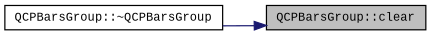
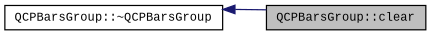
  digraph {
    rankdir=RL
    fontname="Liberation Mono"
    node [color=black fontname="Liberation Mono" fontsize=10 shape=record style=filled]
    n1 [fillcolor=grey75 fontcolor=black height=0.2 label="QCPBarsGroup::clear" width=0.4]
    n2 [fillcolor=white height=0.2 label="QCPBarsGroup::~QCPBarsGroup" width=0.4]
-   n1 -> n2 [color=midnightblue dir=back fontname="Liberation Mono" fontsize=10 labelfontname=Helvetica labelfontsize=10 style=solid]
+   n2 -> n1 [color=midnightblue dir=back fontname="Liberation Mono" fontsize=10 labelfontname=Helvetica labelfontsize=10 style=solid]
  }
